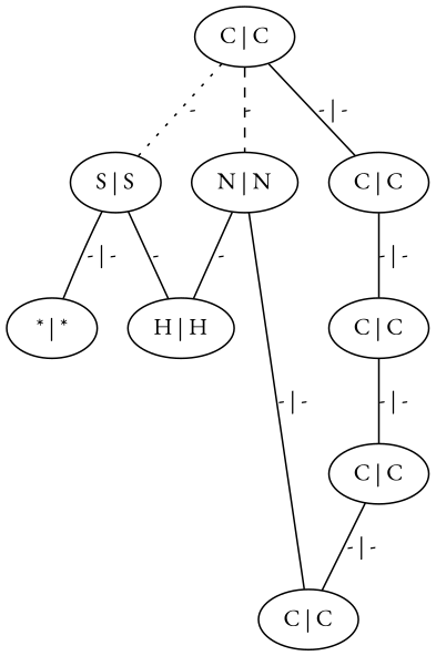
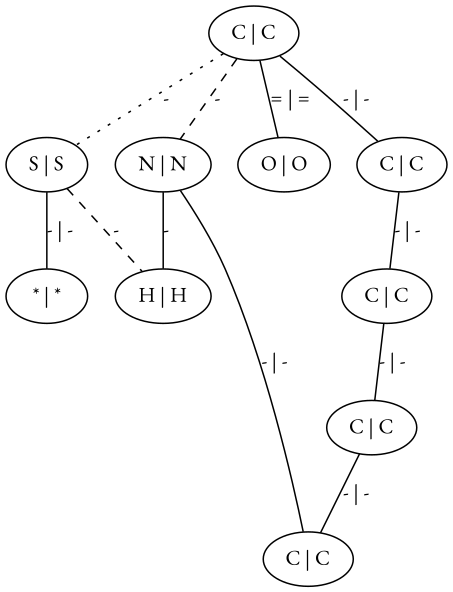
  graph {
    fontname="EB Garamond"
    node [fontname="EB Garamond"]
    edge [fontname="EB Garamond"]
    n1 [label="C | C"]
    n2 [label="S | S"]
    n3 [label="N | N"]
+   n4 [label="O | O"]
    n5 [label="C | C"]
    n6 [label="* | *"]
    n7 [label="H | H"]
    n8 [label="C | C"]
    n9 [label="C | C"]
    n10 [label="C | C"]
    n1 -- n2 [label="-" style=dotted]
    n1 -- n3 [label="-" style=dashed]
+   n1 -- n4 [label="= | ="]
    n1 -- n5 [label="- | -"]
    n2 -- n6 [label="- | -"]
-   n2 -- n7 [label="-" style=solid]
+   n2 -- n7 [label="-" style=dashed]
    n3 -- n7 [label="-" style=solid]
    n3 -- n8 [label="- | -"]
    n5 -- n9 [label="- | -"]
    n9 -- n10 [label="- | -"]
    n10 -- n8 [label="- | -"]
  }
